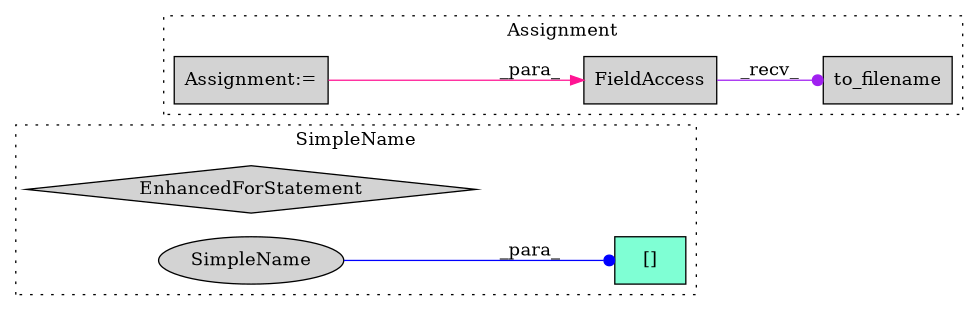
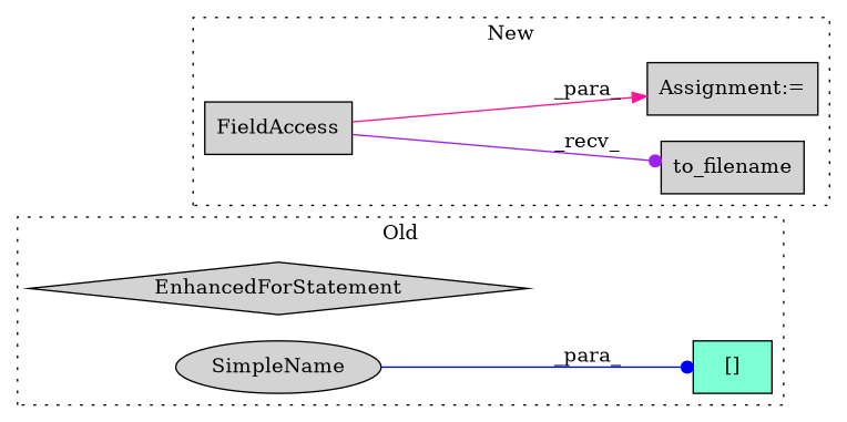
  digraph {
    rankdir=LR
    node [fillcolor=lightgrey shape=box style=filled]
    edge [arrowhead=dot]
    n1 [a=2 fillcolor=aquamarine l="6,1" label="[]" s="1909,1924"]
    n2 [a=70 l="53,2" label=EnhancedForStatement s="1683,1850" shape=diamond]
    n3 [a=42 l=9 label=SimpleName s=1915 shape=ellipse]
    n4 [a=32 l="12,1" label=to_filename s="1383,1424"]
    n5 [a=7 l=1 label="Assignment:=" s=1332]
    n6 [a=22 l=22 label=FieldAccess s=1333]
    subgraph cluster_1 {
-     label=SimpleName
+     label=Old
      style=dotted
      n1
      n2
      n3
    }
    subgraph cluster_2 {
-     label=Assignment
+     label=New
      style=dotted
      n4
      n5
      n6
    }
    n3 -> n1 [color=blue label=_para_]
    n6 -> n4 [color=purple label=_recv_]
-   n5 -> n6 [arrowhead=normal color=deeppink label=_para_]
+   n6 -> n5 [arrowhead=normal color=deeppink label=_para_]
  }
